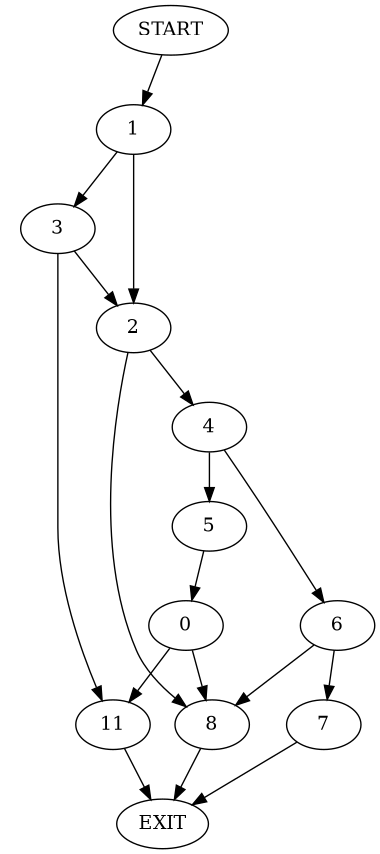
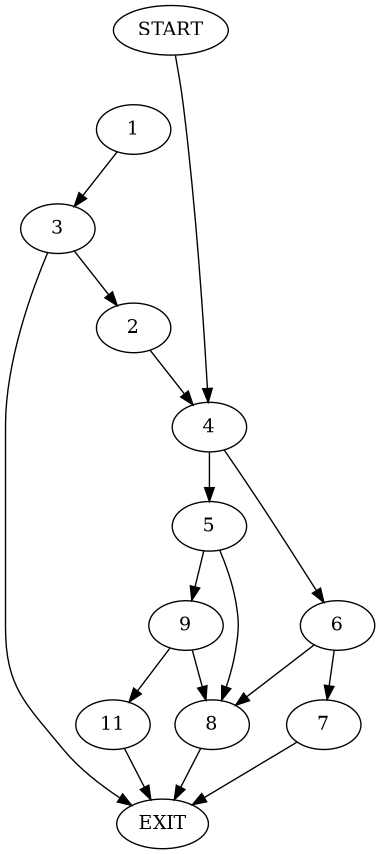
  digraph {
    n1 [label=START]
    1
    2
    3
    n5 [label=EXIT]
    4
    5
    6
    8
-   9 [label=0]
+   9
    7
    n12 [label=11]
-   n1 -> 1
-   1 -> 2
+   n1 -> 4
    1 -> 3
    2 -> 4
    3 -> 2
-   3 -> n12
+   3 -> n5
    4 -> 5
    4 -> 6
-   2 -> 8
+   5 -> 8
    5 -> 9
    6 -> 8
    6 -> 7
    8 -> n5
    9 -> 8
    9 -> n12
    7 -> n5
    n12 -> n5
  }
